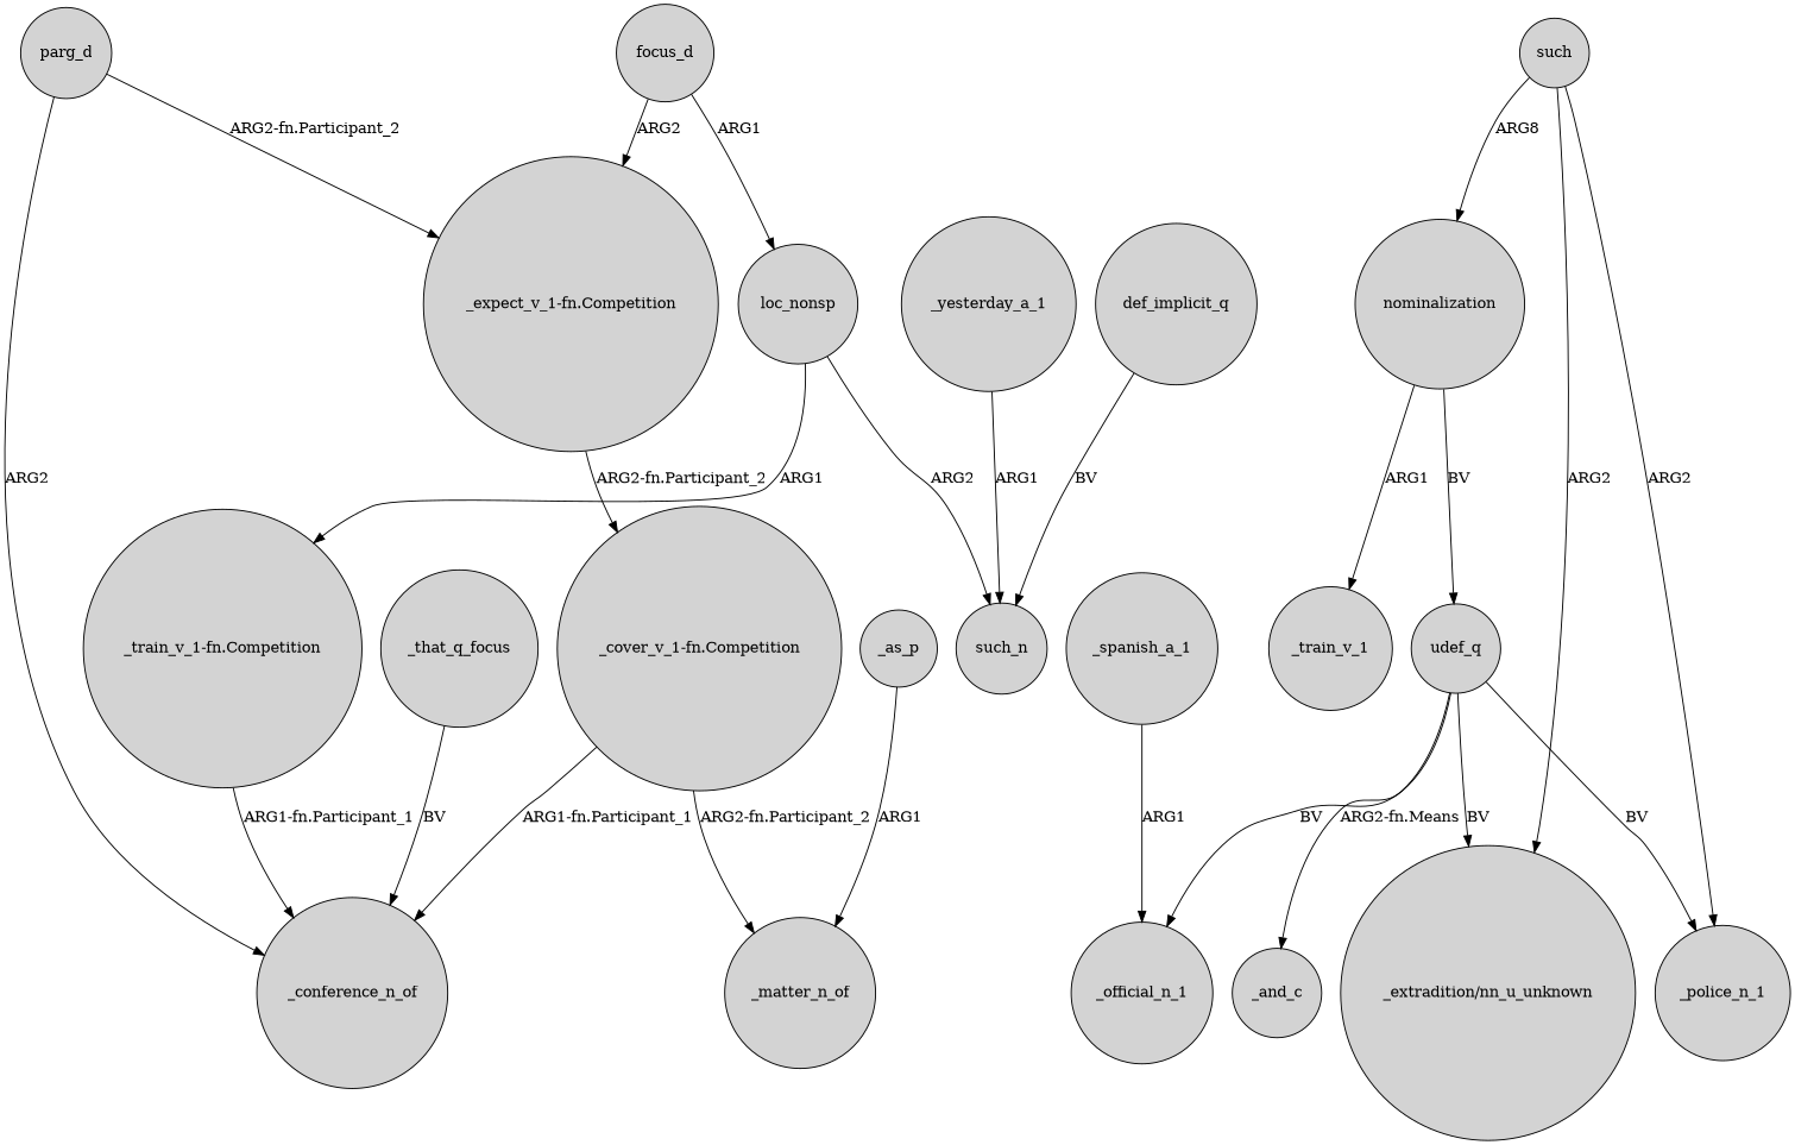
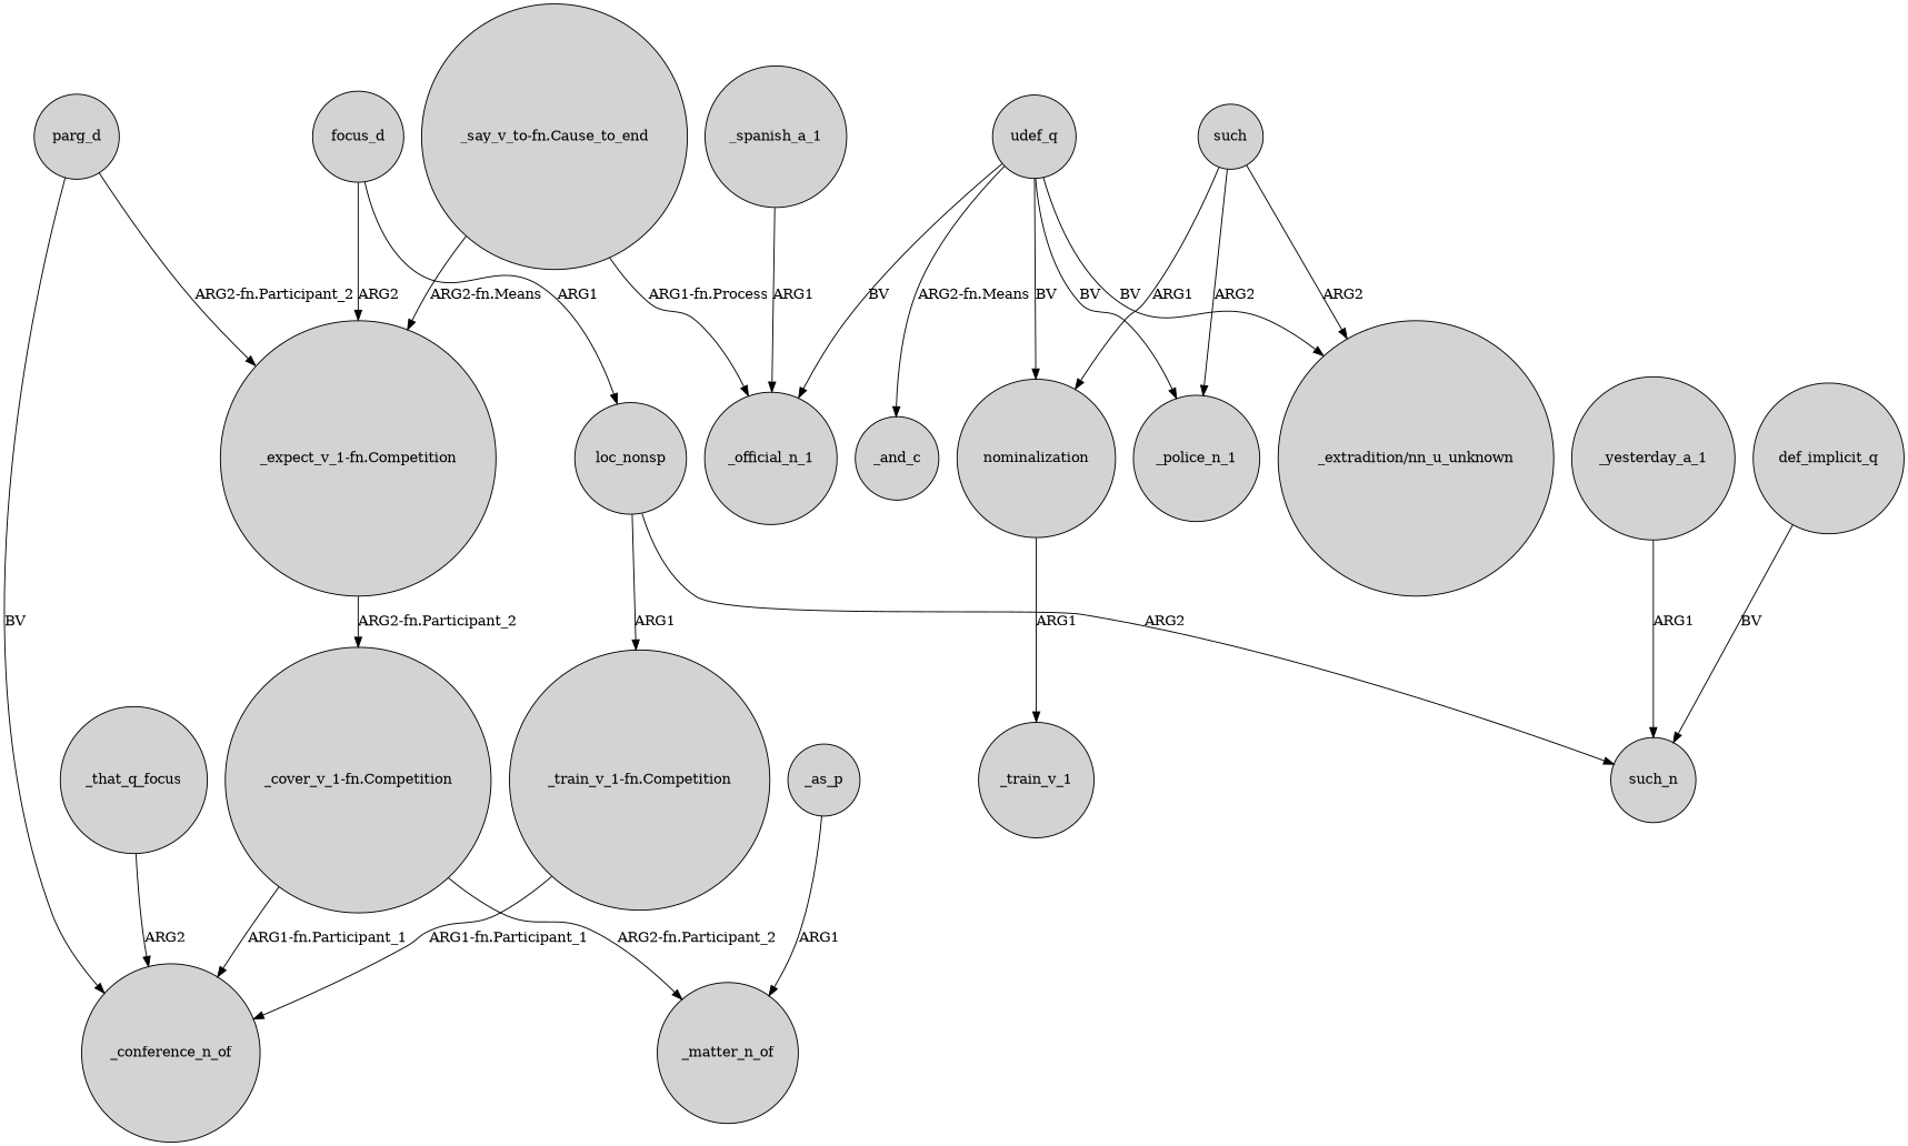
  digraph {
    node [shape=circle style=filled]
    n1 [label="_train_v_1-fn.Competition"]
    loc_nonsp
    n3 [label=such_n]
    _conference_n_of
    n5 [label=_that_q_focus]
+   "_say_v_to-fn.Cause_to_end"
    _official_n_1
    "_expect_v_1-fn.Competition"
    "_cover_v_1-fn.Competition"
    focus_d
    nominalization
    _train_v_1
    udef_q
    _and_c
    _police_n_1
    "_extradition/nn_u_unknown"
    _as_p
    _matter_n_of
    _yesterday_a_1
    _spanish_a_1
    n21 [label=such]
    parg_d
    def_implicit_q
    n1 -> _conference_n_of [label="ARG1-fn.Participant_1"]
    loc_nonsp -> n1 [label=ARG1]
    loc_nonsp -> n3 [label=ARG2]
-   n5 -> _conference_n_of [label=BV]
+   n5 -> _conference_n_of [label=ARG2]
+   "_say_v_to-fn.Cause_to_end" -> _official_n_1 [label="ARG1-fn.Process"]
+   "_say_v_to-fn.Cause_to_end" -> "_expect_v_1-fn.Competition" [label="ARG2-fn.Means"]
    "_expect_v_1-fn.Competition" -> "_cover_v_1-fn.Competition" [label="ARG2-fn.Participant_2"]
    "_cover_v_1-fn.Competition" -> _conference_n_of [label="ARG1-fn.Participant_1"]
    "_cover_v_1-fn.Competition" -> _matter_n_of [label="ARG2-fn.Participant_2"]
    focus_d -> loc_nonsp [label=ARG1]
    focus_d -> "_expect_v_1-fn.Competition" [label=ARG2]
    nominalization -> _train_v_1 [label=ARG1]
    udef_q -> _official_n_1 [label=BV]
-   nominalization -> udef_q [label=BV]
+   udef_q -> nominalization [label=BV]
    udef_q -> _and_c [label="ARG2-fn.Means"]
    udef_q -> _police_n_1 [label=BV]
    udef_q -> "_extradition/nn_u_unknown" [label=BV]
    _as_p -> _matter_n_of [label=ARG1]
    _yesterday_a_1 -> n3 [label=ARG1]
    _spanish_a_1 -> _official_n_1 [label=ARG1]
-   n21 -> nominalization [label=ARG8]
+   n21 -> nominalization [label=ARG1]
    n21 -> _police_n_1 [label=ARG2]
    n21 -> "_extradition/nn_u_unknown" [label=ARG2]
-   parg_d -> _conference_n_of [label=ARG2]
+   parg_d -> _conference_n_of [label=BV]
    parg_d -> "_expect_v_1-fn.Competition" [label="ARG2-fn.Participant_2"]
    def_implicit_q -> n3 [label=BV]
  }
